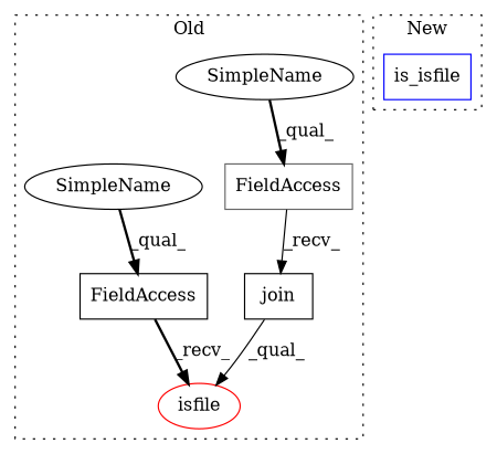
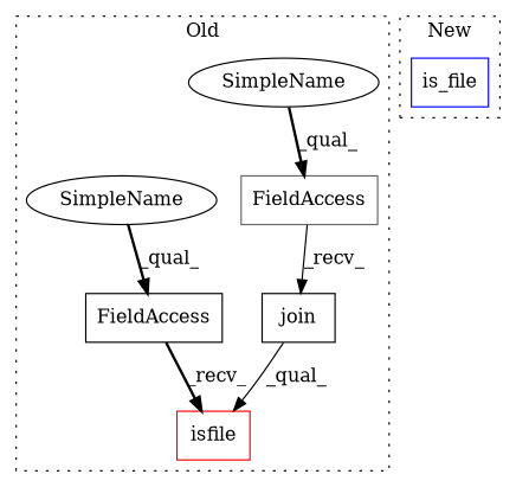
  digraph {
    node [a=32 color=black l=7 s=553 shape=box]
    edge [style=bold]
    n1 [l="5,1" label=join s="561,582"]
    n2 [a=22 color=gray40 label=FieldAccess]
    n3 [a=22 label=FieldAccess s=593]
-   n4 [color=red l="7,1" label=isfile s="601,616" shape=ellipse]
+   n4 [color=red l="7,1" label=isfile s="601,616"]
    n5 [a=42 l=2 label=SimpleName shape=ellipse]
    n6 [a=42 l=2 label=SimpleName s=593 shape=ellipse]
-   n7 [color=blue l=9 label=is_isfile s=618]
+   n7 [color=blue l=9 label=is_file s=618]
    subgraph cluster_1 {
      label=Old
      style=dotted
      n1
      n2
      n3
      n4
      n5
      n6
    }
    subgraph cluster_2 {
      label=New
      style=dotted
      n7
    }
    n1 -> n4 [label=_qual_ style=solid]
    n2 -> n1 [label=_recv_ style=solid]
    n3 -> n4 [label=_recv_]
    n5 -> n2 [label=_qual_]
    n6 -> n3 [label=_qual_]
  }
